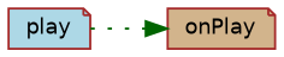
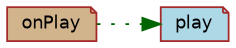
  digraph {
    rankdir=LR
    node [color=brown fontname=Helvetica fontsize=10 shape=note style=filled]
    n1 [fillcolor=tan fontcolor=black height=0.2 label=onPlay width=0.4]
    n2 [fillcolor=lightblue height=0.2 label=play width=0.4]
-   n2 -> n1 [color=darkgreen fontname=Helvetica fontsize=10 labelfontname=Helvetica labelfontsize=10 style=dotted]
+   n1 -> n2 [color=darkgreen fontname=Helvetica fontsize=10 labelfontname=Helvetica labelfontsize=10 style=dotted]
  }
